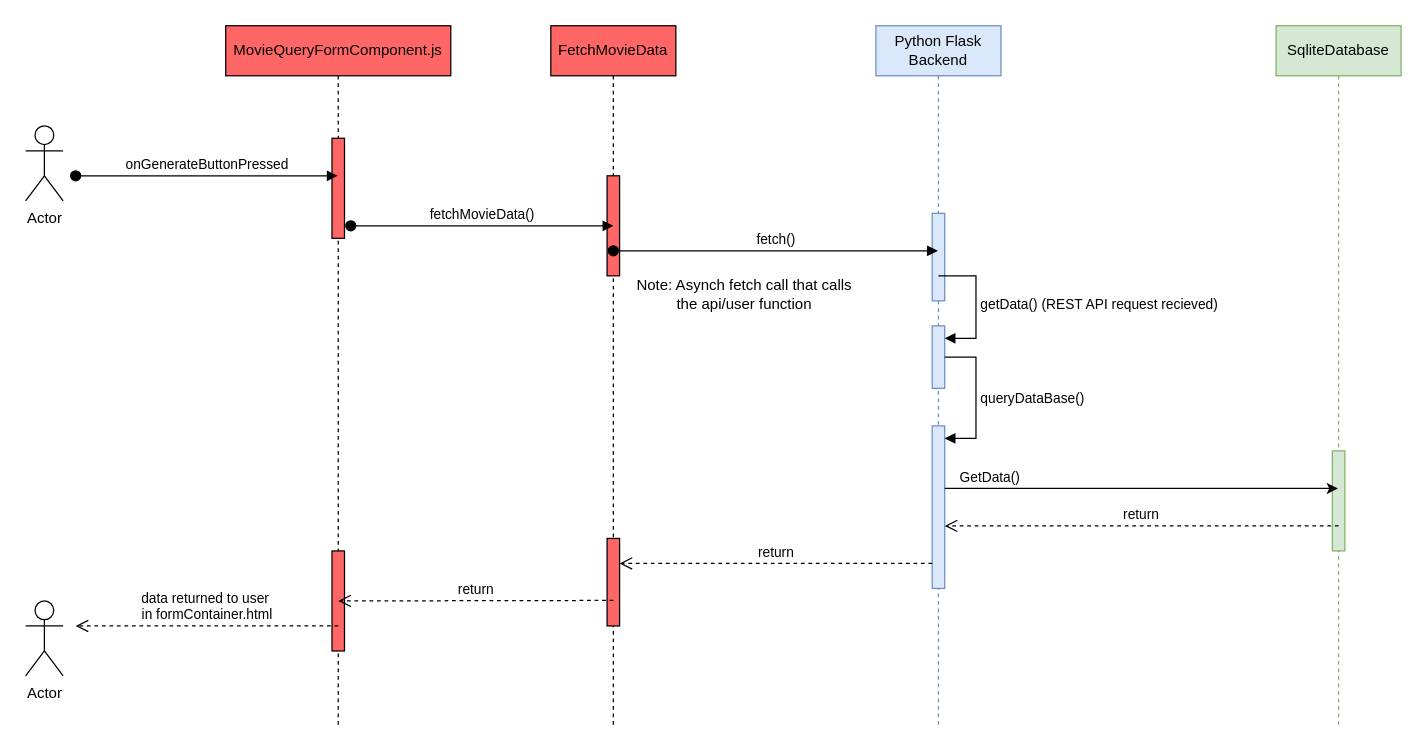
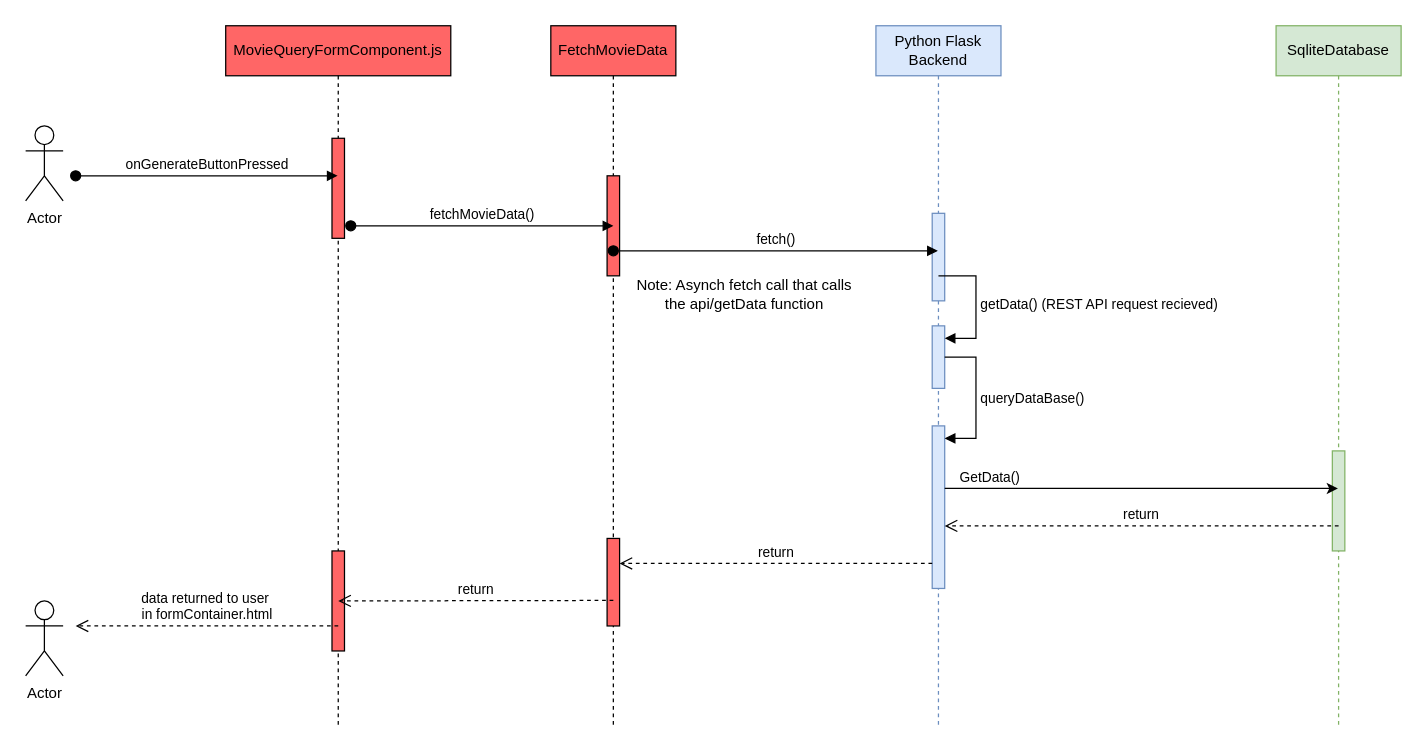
  <mxCell id="0" />
  <mxCell id="1" parent="0" />
  <mxCell id="2" value="MovieQueryFormComponent.js" style="shape=umlLifeline;perimeter=lifelinePerimeter;whiteSpace=wrap;html=1;container=1;dropTarget=0;collapsible=0;recursiveResize=0;outlineConnect=0;portConstraint=eastwest;newEdgeStyle={&quot;edgeStyle&quot;:&quot;elbowEdgeStyle&quot;,&quot;elbow&quot;:&quot;vertical&quot;,&quot;curved&quot;:0,&quot;rounded&quot;:0};fillColor=#FF6666;" parent="1" vertex="1"><mxGeometry x="180" y="20" width="180" height="560" as="geometry" /></mxCell>
  <mxCell id="3" value="" style="html=1;points=[[0,0,0,0,5],[0,1,0,0,-5],[1,0,0,0,5],[1,1,0,0,-5]];perimeter=orthogonalPerimeter;outlineConnect=0;targetShapes=umlLifeline;portConstraint=eastwest;newEdgeStyle={&quot;curved&quot;:0,&quot;rounded&quot;:0};fillColor=#FF6666;" vertex="1" parent="2"><mxGeometry x="85" y="90" width="10" height="80" as="geometry" /></mxCell>
  <mxCell id="4" value="FetchMovieData" style="shape=umlLifeline;perimeter=lifelinePerimeter;whiteSpace=wrap;html=1;container=1;dropTarget=0;collapsible=0;recursiveResize=0;outlineConnect=0;portConstraint=eastwest;newEdgeStyle={&quot;edgeStyle&quot;:&quot;elbowEdgeStyle&quot;,&quot;elbow&quot;:&quot;vertical&quot;,&quot;curved&quot;:0,&quot;rounded&quot;:0};fillColor=#FF6666;" parent="1" vertex="1"><mxGeometry x="440" y="20" width="100" height="560" as="geometry" /></mxCell>
  <mxCell id="5" value="" style="html=1;points=[[0,0,0,0,5],[0,1,0,0,-5],[1,0,0,0,5],[1,1,0,0,-5]];perimeter=orthogonalPerimeter;outlineConnect=0;targetShapes=umlLifeline;portConstraint=eastwest;newEdgeStyle={&quot;curved&quot;:0,&quot;rounded&quot;:0};fillColor=#FF6666;" vertex="1" parent="4"><mxGeometry x="45" y="120" width="10" height="80" as="geometry" /></mxCell>
  <mxCell id="6" value="" style="html=1;points=[[0,0,0,0,5],[0,1,0,0,-5],[1,0,0,0,5],[1,1,0,0,-5]];perimeter=orthogonalPerimeter;outlineConnect=0;targetShapes=umlLifeline;portConstraint=eastwest;newEdgeStyle={&quot;curved&quot;:0,&quot;rounded&quot;:0};fillColor=#FF6666;" vertex="1" parent="4"><mxGeometry x="45" y="410" width="10" height="70" as="geometry" /></mxCell>
  <mxCell id="7" value="Python Flask Backend" style="shape=umlLifeline;perimeter=lifelinePerimeter;whiteSpace=wrap;html=1;container=1;dropTarget=0;collapsible=0;recursiveResize=0;outlineConnect=0;portConstraint=eastwest;newEdgeStyle={&quot;edgeStyle&quot;:&quot;elbowEdgeStyle&quot;,&quot;elbow&quot;:&quot;vertical&quot;,&quot;curved&quot;:0,&quot;rounded&quot;:0};fillColor=#dae8fc;strokeColor=#6c8ebf;" parent="1" vertex="1"><mxGeometry x="700" y="20" width="100" height="560" as="geometry" /></mxCell>
  <mxCell id="8" value="" style="html=1;points=[[0,0,0,0,5],[0,1,0,0,-5],[1,0,0,0,5],[1,1,0,0,-5]];perimeter=orthogonalPerimeter;outlineConnect=0;targetShapes=umlLifeline;portConstraint=eastwest;newEdgeStyle={&quot;curved&quot;:0,&quot;rounded&quot;:0};fillColor=#dae8fc;strokeColor=#6c8ebf;" vertex="1" parent="7"><mxGeometry x="45" y="150" width="10" height="70" as="geometry" /></mxCell>
  <mxCell id="9" value="" style="html=1;points=[[0,0,0,0,5],[0,1,0,0,-5],[1,0,0,0,5],[1,1,0,0,-5]];perimeter=orthogonalPerimeter;outlineConnect=0;targetShapes=umlLifeline;portConstraint=eastwest;newEdgeStyle={&quot;curved&quot;:0,&quot;rounded&quot;:0};fillColor=#dae8fc;strokeColor=#6c8ebf;" vertex="1" parent="7"><mxGeometry x="45" y="240" width="10" height="50" as="geometry" /></mxCell>
  <mxCell id="10" value="getData() (REST API request recieved)" style="html=1;align=left;spacingLeft=2;endArrow=block;rounded=0;edgeStyle=orthogonalEdgeStyle;curved=0;rounded=0;" edge="1" target="9" parent="7"><mxGeometry relative="1" as="geometry"><mxPoint x="50" y="200" as="sourcePoint" /><Array as="points"><mxPoint x="50" y="200" /><mxPoint x="80" y="200" /><mxPoint x="80" y="250" /></Array></mxGeometry></mxCell>
  <mxCell id="11" value="" style="html=1;points=[[0,0,0,0,5],[0,1,0,0,-5],[1,0,0,0,5],[1,1,0,0,-5]];perimeter=orthogonalPerimeter;outlineConnect=0;targetShapes=umlLifeline;portConstraint=eastwest;newEdgeStyle={&quot;curved&quot;:0,&quot;rounded&quot;:0};fillColor=#dae8fc;strokeColor=#6c8ebf;" vertex="1" parent="7"><mxGeometry x="45" y="320" width="10" height="130" as="geometry" /></mxCell>
  <mxCell id="12" value="queryDataBase()" style="html=1;align=left;spacingLeft=2;endArrow=block;rounded=0;edgeStyle=orthogonalEdgeStyle;curved=0;rounded=0;" edge="1" target="11" parent="7" source="9"><mxGeometry relative="1" as="geometry"><mxPoint x="110" y="300" as="sourcePoint" /><Array as="points"><mxPoint x="80" y="265" /><mxPoint x="80" y="330" /></Array></mxGeometry></mxCell>
  <mxCell id="13" value="SqliteDatabase" style="shape=umlLifeline;perimeter=lifelinePerimeter;whiteSpace=wrap;html=1;container=1;dropTarget=0;collapsible=0;recursiveResize=0;outlineConnect=0;portConstraint=eastwest;newEdgeStyle={&quot;edgeStyle&quot;:&quot;elbowEdgeStyle&quot;,&quot;elbow&quot;:&quot;vertical&quot;,&quot;curved&quot;:0,&quot;rounded&quot;:0};fillColor=#d5e8d4;strokeColor=#82b366;" parent="1" vertex="1"><mxGeometry x="1020" y="20" width="100" height="560" as="geometry" /></mxCell>
  <mxCell id="14" value="" style="html=1;points=[[0,0,0,0,5],[0,1,0,0,-5],[1,0,0,0,5],[1,1,0,0,-5]];perimeter=orthogonalPerimeter;outlineConnect=0;targetShapes=umlLifeline;portConstraint=eastwest;newEdgeStyle={&quot;curved&quot;:0,&quot;rounded&quot;:0};fillColor=#d5e8d4;strokeColor=#82b366;" vertex="1" parent="13"><mxGeometry x="45" y="340" width="10" height="80" as="geometry" /></mxCell>
  <mxCell id="15" value="Actor" style="shape=umlActor;verticalLabelPosition=bottom;verticalAlign=top;html=1;outlineConnect=0;" vertex="1" parent="1"><mxGeometry x="20" y="100" width="30" height="60" as="geometry" /></mxCell>
  <mxCell id="16" value="onGenerateButtonPressed" style="html=1;verticalAlign=bottom;startArrow=oval;startFill=1;endArrow=block;startSize=8;curved=0;rounded=0;" edge="1" parent="1" target="2"><mxGeometry width="60" relative="1" as="geometry"><mxPoint x="60" y="140" as="sourcePoint" /><mxPoint x="120" y="140" as="targetPoint" /></mxGeometry></mxCell>
  <mxCell id="17" value="fetchMovieData()" style="html=1;verticalAlign=bottom;startArrow=oval;startFill=1;endArrow=block;startSize=8;curved=0;rounded=0;" edge="1" parent="1"><mxGeometry width="60" relative="1" as="geometry"><mxPoint x="280" y="180" as="sourcePoint" /><mxPoint x="490" y="180" as="targetPoint" /></mxGeometry></mxCell>
  <mxCell id="18" value="fetch()" style="html=1;verticalAlign=bottom;startArrow=oval;startFill=1;endArrow=block;startSize=8;curved=0;rounded=0;" edge="1" parent="1" target="7"><mxGeometry width="60" relative="1" as="geometry"><mxPoint x="490" y="200" as="sourcePoint" /><mxPoint x="700" y="200" as="targetPoint" /></mxGeometry></mxCell>
- <mxCell id="19" value="Note: Asynch fetch call that calls the api/user function" style="text;html=1;align=center;verticalAlign=middle;whiteSpace=wrap;rounded=0;" vertex="1" parent="1"><mxGeometry x="500" y="220" width="190" height="30" as="geometry" /></mxCell>
+ <mxCell id="19" value="Note: Asynch fetch call that calls the api/getData function" style="text;html=1;align=center;verticalAlign=middle;whiteSpace=wrap;rounded=0;" vertex="1" parent="1"><mxGeometry x="500" y="220" width="190" height="30" as="geometry" /></mxCell>
  <mxCell id="20" value="" style="endArrow=classic;html=1;rounded=0;" edge="1" parent="1"><mxGeometry width="50" height="50" relative="1" as="geometry"><mxPoint x="755" y="390" as="sourcePoint" /><mxPoint x="1069.5" y="390" as="targetPoint" /></mxGeometry></mxCell>
  <mxCell id="21" value="GetData()" style="edgeLabel;html=1;align=center;verticalAlign=middle;resizable=0;points=[];" vertex="1" connectable="0" parent="20"><mxGeometry x="-0.247" y="2" relative="1" as="geometry"><mxPoint x="-83" y="-8" as="offset" /></mxGeometry></mxCell>
  <mxCell id="22" value="return" style="html=1;verticalAlign=bottom;endArrow=open;dashed=1;endSize=8;curved=0;rounded=0;" edge="1" parent="1" target="11"><mxGeometry relative="1" as="geometry"><mxPoint x="1070" y="420" as="sourcePoint" /><mxPoint x="990" y="420" as="targetPoint" /></mxGeometry></mxCell>
  <mxCell id="23" value="return" style="html=1;verticalAlign=bottom;endArrow=open;dashed=1;endSize=8;curved=0;rounded=0;" edge="1" parent="1" target="6"><mxGeometry relative="1" as="geometry"><mxPoint x="745" y="450" as="sourcePoint" /><mxPoint x="430" y="450" as="targetPoint" /></mxGeometry></mxCell>
  <mxCell id="24" value="" style="html=1;points=[[0,0,0,0,5],[0,1,0,0,-5],[1,0,0,0,5],[1,1,0,0,-5]];perimeter=orthogonalPerimeter;outlineConnect=0;targetShapes=umlLifeline;portConstraint=eastwest;newEdgeStyle={&quot;curved&quot;:0,&quot;rounded&quot;:0};fillColor=#FF6666;" vertex="1" parent="1"><mxGeometry x="265" y="440" width="10" height="80" as="geometry" /></mxCell>
  <mxCell id="25" value="return" style="html=1;verticalAlign=bottom;endArrow=open;dashed=1;endSize=8;curved=0;rounded=0;" edge="1" parent="1"><mxGeometry relative="1" as="geometry"><mxPoint x="490" y="479.58" as="sourcePoint" /><mxPoint x="270" y="480" as="targetPoint" /></mxGeometry></mxCell>
  <mxCell id="26" value="data returned to user&amp;nbsp;&lt;div&gt;in formContainer.html&lt;/div&gt;" style="html=1;verticalAlign=bottom;endArrow=open;dashed=1;endSize=8;curved=0;rounded=0;" edge="1" parent="1"><mxGeometry relative="1" as="geometry"><mxPoint x="270" y="500" as="sourcePoint" /><mxPoint x="60" y="500" as="targetPoint" /></mxGeometry></mxCell>
  <mxCell id="27" value="Actor" style="shape=umlActor;verticalLabelPosition=bottom;verticalAlign=top;html=1;outlineConnect=0;" vertex="1" parent="1"><mxGeometry x="20" y="480" width="30" height="60" as="geometry" /></mxCell>
